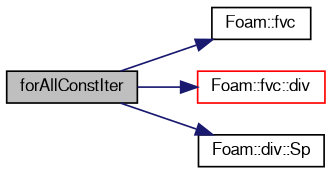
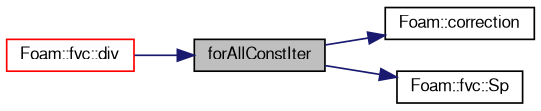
  digraph {
    rankdir=LR
    node [color=black fontname=FreeSans fontsize=10 shape=record]
    edge [color=midnightblue fontname=FreeSans fontsize=10 labelfontname=FreeSans labelfontsize=10 style=solid]
    n1 [fillcolor=grey75 fontcolor=black height=0.2 label=forAllConstIter style=filled width=0.4]
-   n2 [height=0.2 label="Foam::fvc" width=0.4]
+   n2 [height=0.2 label="Foam::correction" width=0.4]
    n3 [color=red height=0.2 label="Foam::fvc::div" width=0.4]
-   n4 [height=0.2 label="Foam::div::Sp" width=0.4]
+   n4 [height=0.2 label="Foam::fvc::Sp" width=0.4]
    n1 -> n2
-   n1 -> n3
+   n3 -> n1
    n1 -> n4
  }
